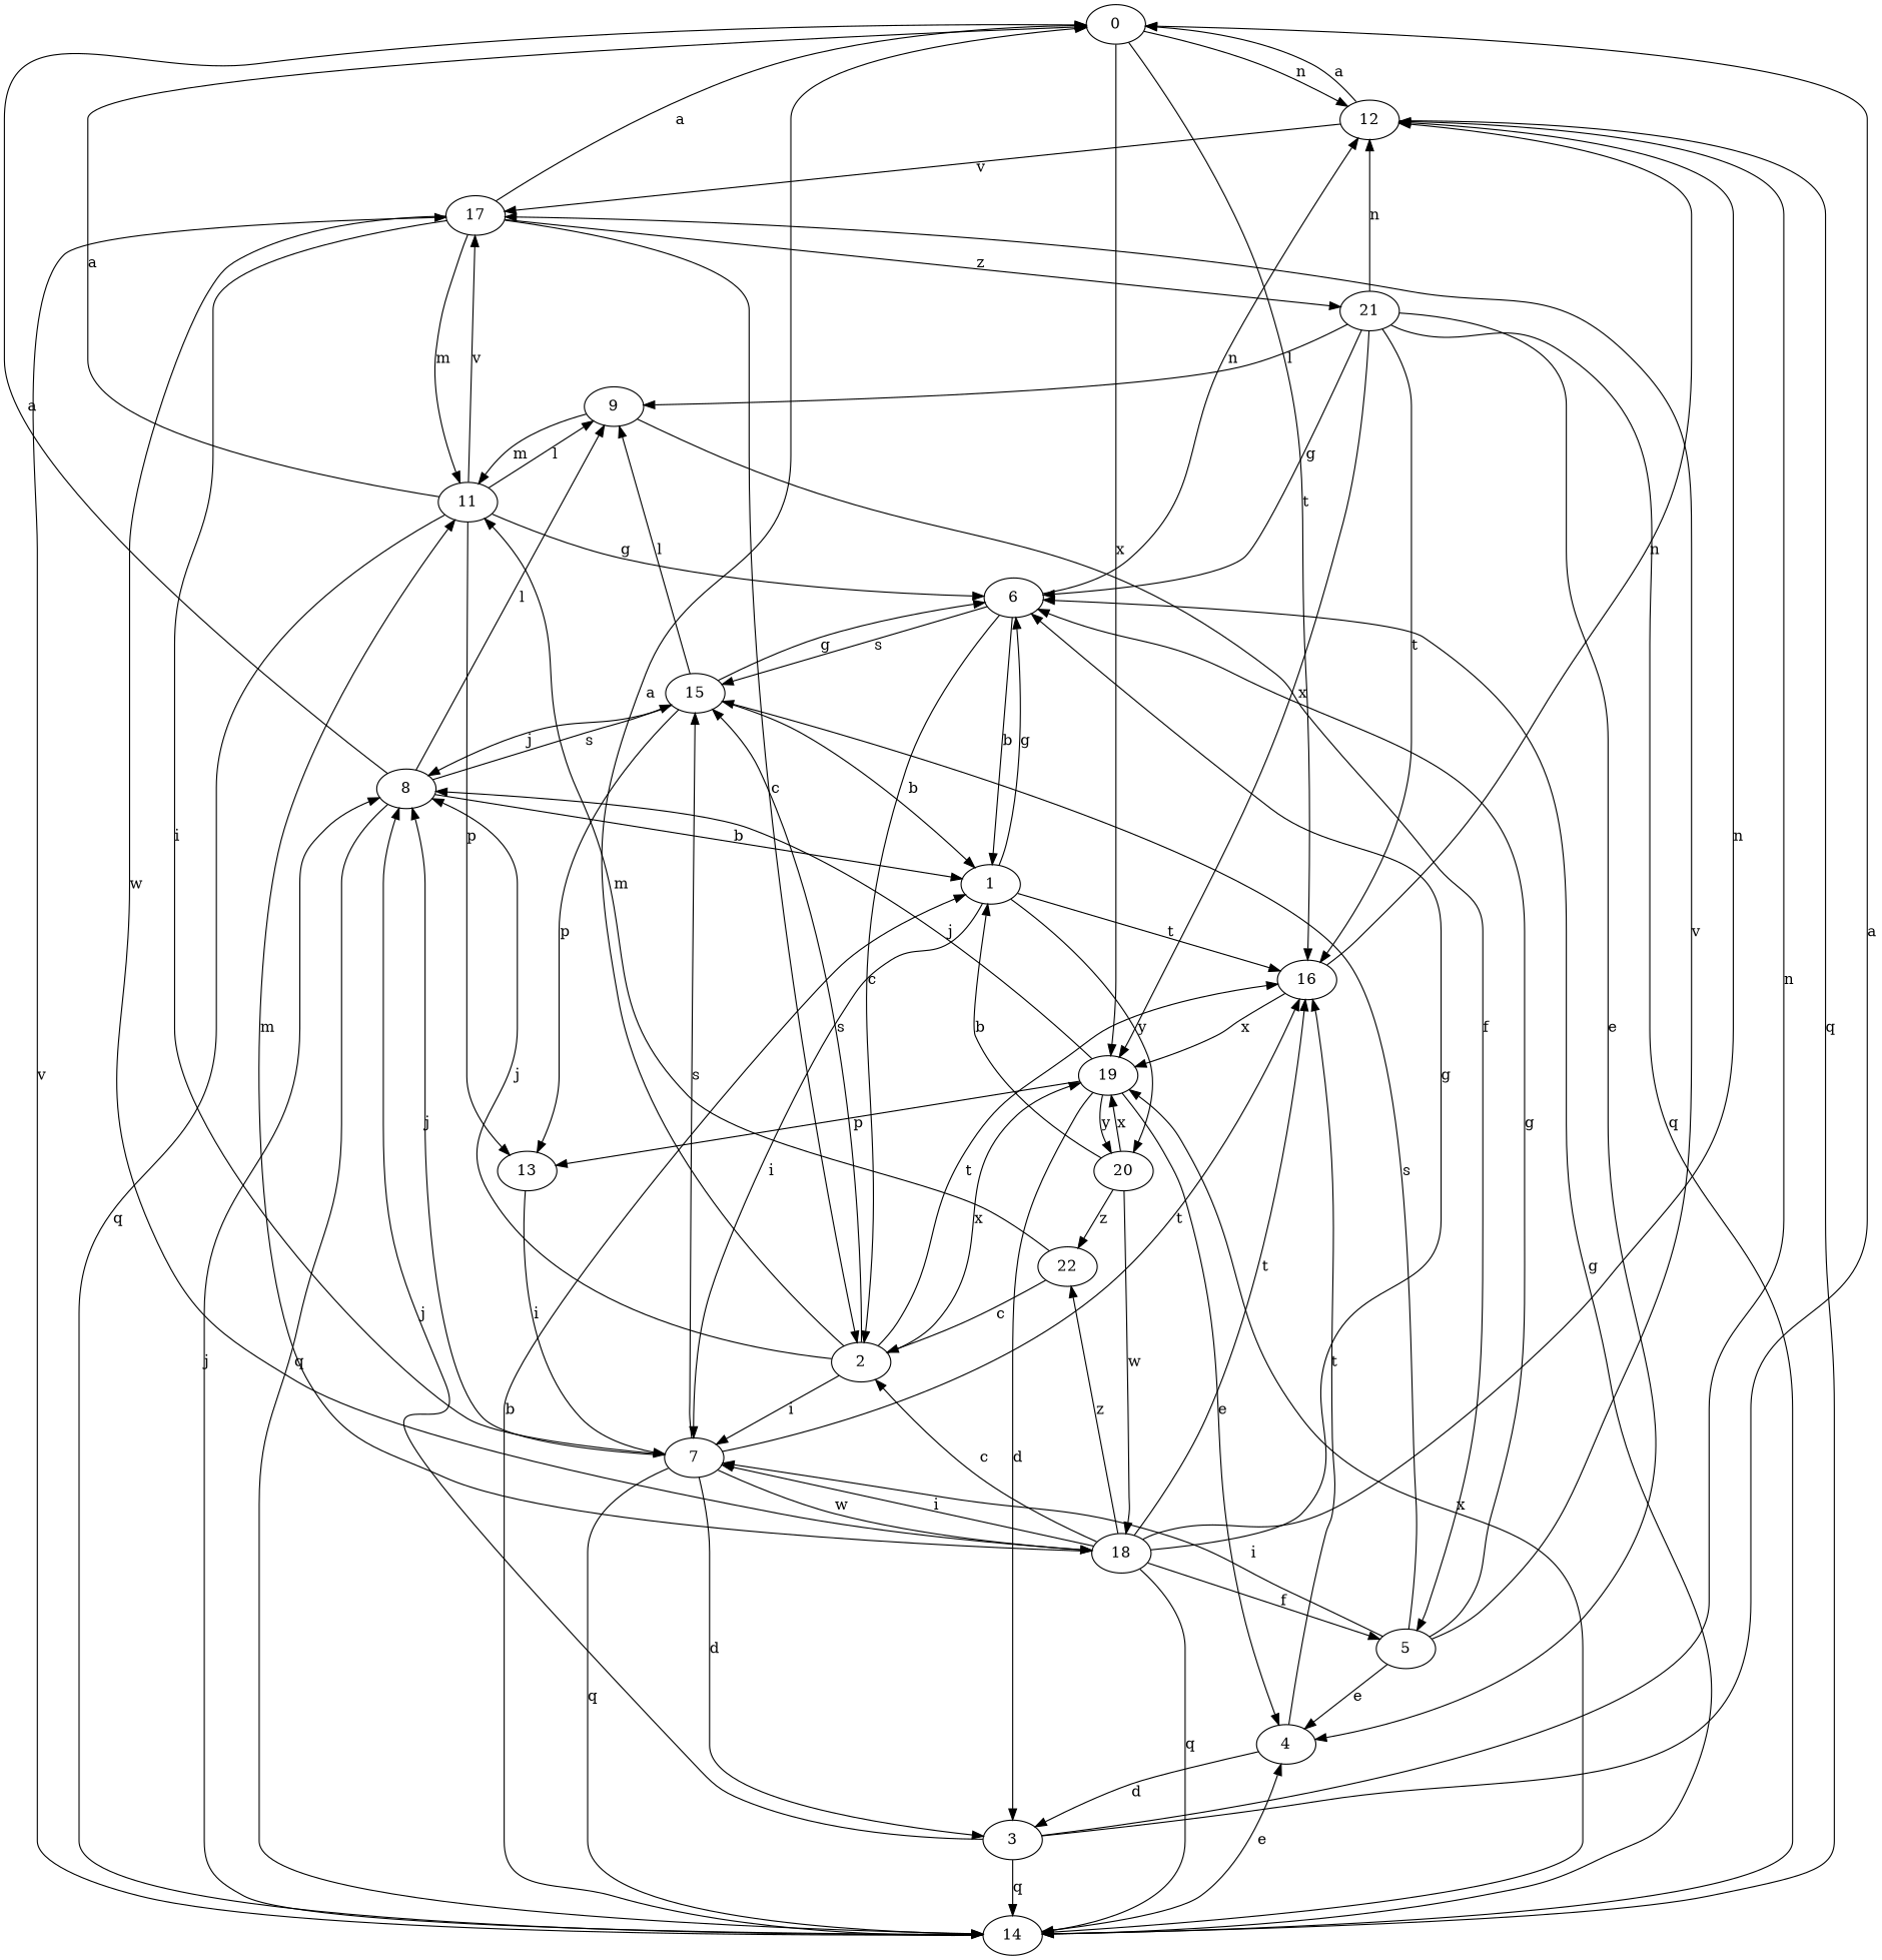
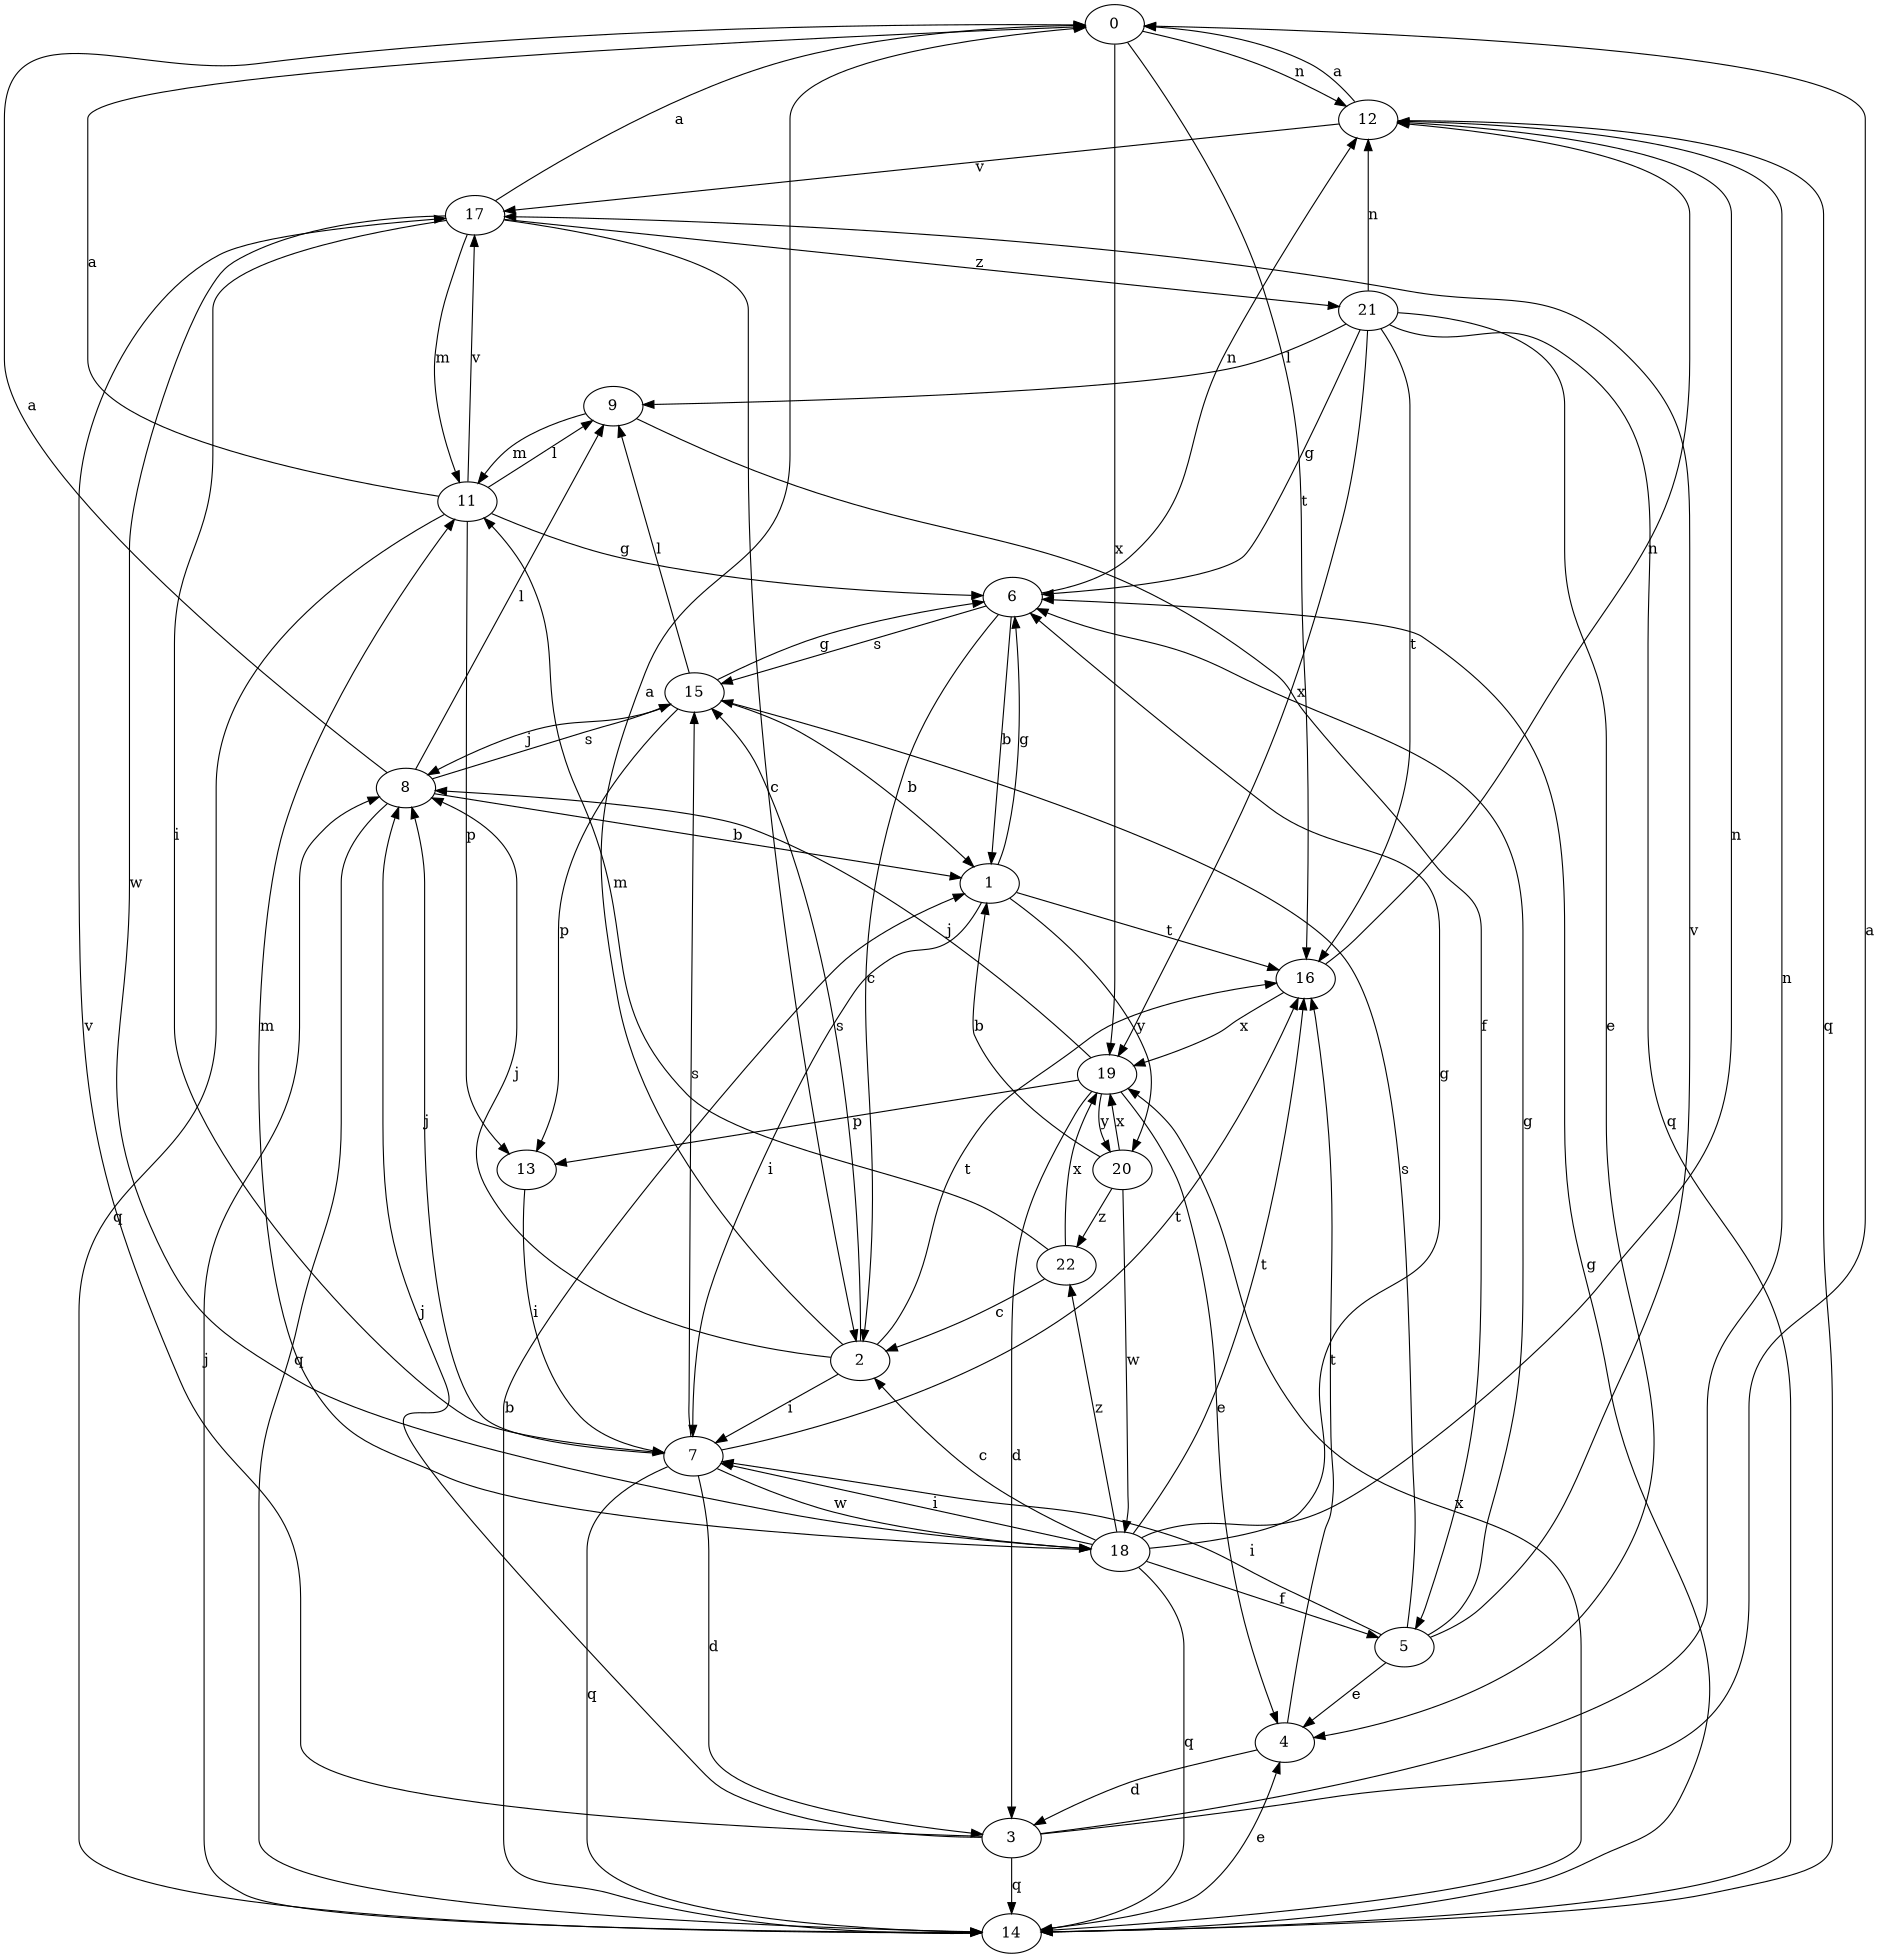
  strict digraph {
    0
    12
    16
    19
    14
    17
    20
    8
    3
    4
    13
    1
    6
    7
    2
    15
    18
    22
    9
    11
    21
    5
    0 -> 12 [label=n]
    0 -> 16 [label=t]
    0 -> 19 [label=x]
    12 -> 0 [label=a]
    12 -> 14 [label=q]
    12 -> 17 [label=v]
    16 -> 12 [label=n]
    16 -> 19 [label=x]
    19 -> 20 [label=y]
    19 -> 8 [label=j]
    19 -> 3 [label=d]
    19 -> 4 [label=e]
    19 -> 13 [label=p]
    14 -> 19 [label=x]
    14 -> 8 [label=j]
    14 -> 4 [label=e]
    14 -> 1 [label=b]
    14 -> 6 [label=g]
    17 -> 0 [label=a]
    17 -> 7 [label=i]
    17 -> 2 [label=c]
    17 -> 18 [label=w]
    17 -> 11 [label=m]
    17 -> 21 [label=z]
    20 -> 19 [label=x]
    20 -> 1 [label=b]
    20 -> 18 [label=w]
    20 -> 22 [label=z]
    8 -> 0 [label=a]
    8 -> 14 [label=q]
    8 -> 1 [label=b]
    8 -> 15 [label=s]
    8 -> 9 [label=l]
    3 -> 0 [label=a]
    3 -> 12 [label=n]
    3 -> 14 [label=q]
-   14 -> 17 [label=v]
+   3 -> 17 [label=v]
    3 -> 8 [label=j]
    4 -> 16 [label=t]
    4 -> 3 [label=d]
    13 -> 7 [label=i]
    1 -> 16 [label=t]
    1 -> 20 [label=y]
    1 -> 6 [label=g]
    1 -> 7 [label=i]
    6 -> 12 [label=n]
    6 -> 1 [label=b]
    6 -> 2 [label=c]
    6 -> 15 [label=s]
    7 -> 16 [label=t]
    7 -> 14 [label=q]
    7 -> 8 [label=j]
    7 -> 3 [label=d]
    7 -> 15 [label=s]
    7 -> 18 [label=w]
    2 -> 0 [label=a]
    2 -> 16 [label=t]
    2 -> 8 [label=j]
    2 -> 7 [label=i]
    2 -> 15 [label=s]
    15 -> 8 [label=j]
    15 -> 13 [label=p]
    15 -> 1 [label=b]
    15 -> 6 [label=g]
    15 -> 9 [label=l]
    18 -> 12 [label=n]
    18 -> 16 [label=t]
    18 -> 14 [label=q]
    18 -> 6 [label=g]
    18 -> 7 [label=i]
    18 -> 2 [label=c]
    18 -> 22 [label=z]
    18 -> 11 [label=m]
    18 -> 5 [label=f]
-   2 -> 19 [label=x]
+   22 -> 19 [label=x]
    22 -> 2 [label=c]
    22 -> 11 [label=m]
    9 -> 11 [label=m]
    9 -> 5 [label=f]
    11 -> 0 [label=a]
    11 -> 14 [label=q]
    11 -> 17 [label=v]
    11 -> 13 [label=p]
    11 -> 6 [label=g]
    11 -> 9 [label=l]
    21 -> 12 [label=n]
    21 -> 16 [label=t]
    21 -> 19 [label=x]
    21 -> 14 [label=q]
    21 -> 4 [label=e]
    21 -> 6 [label=g]
    21 -> 9 [label=l]
    5 -> 17 [label=v]
    5 -> 4 [label=e]
    5 -> 6 [label=g]
    5 -> 7 [label=i]
    5 -> 15 [label=s]
  }
